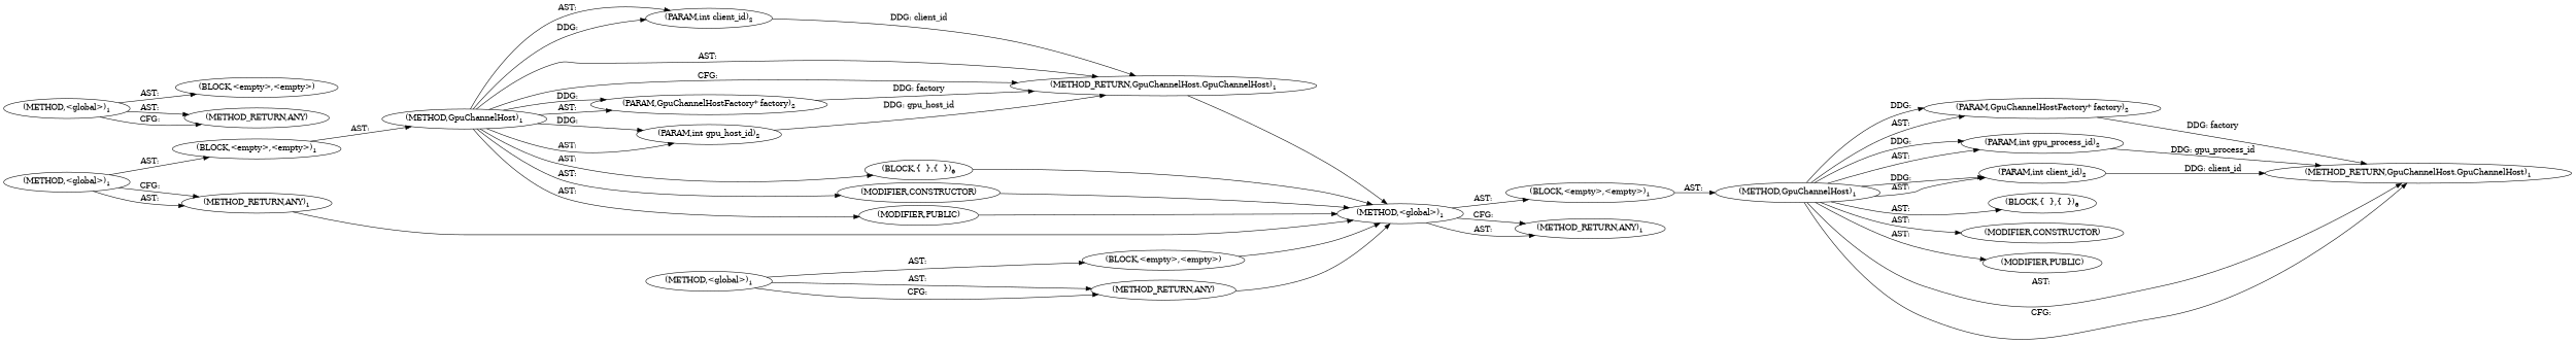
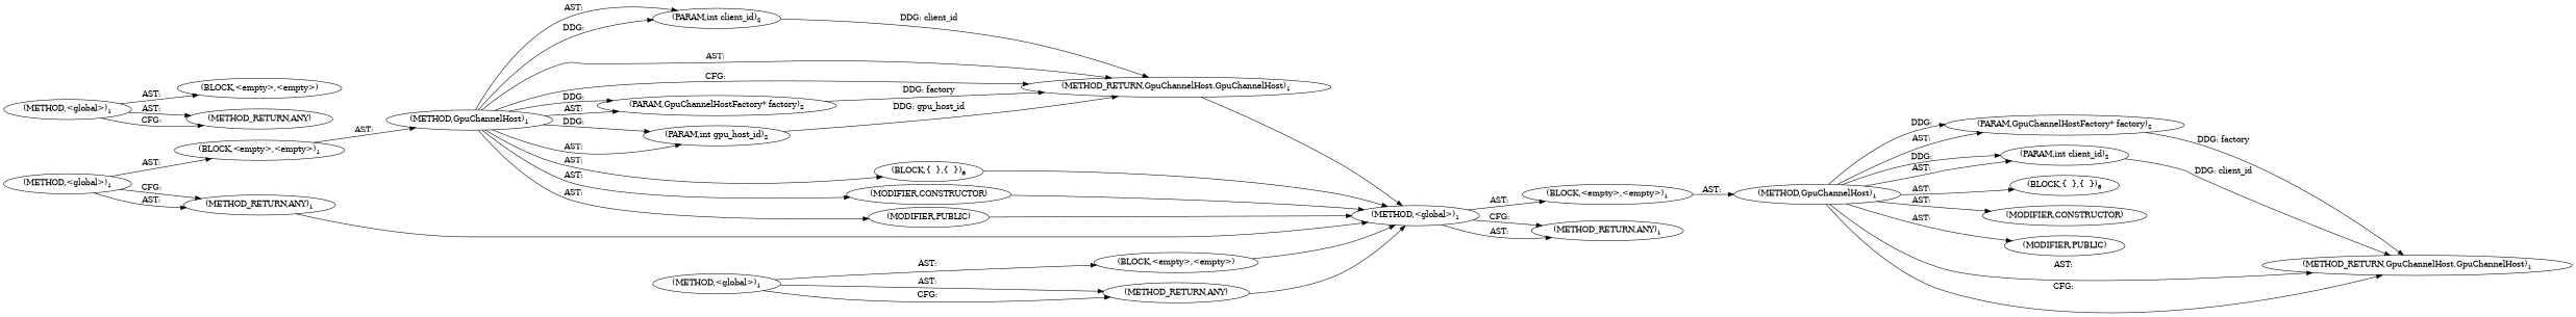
  digraph {
    rankdir=LR
    n1 [label=<(METHOD,&lt;global&gt;)<SUB>1</SUB>>]
    n2 [label=<(BLOCK,&lt;empty&gt;,&lt;empty&gt;)<SUB>1</SUB>>]
    n3 [label=<(METHOD_RETURN,ANY)<SUB>1</SUB>>]
    n4 [label=<(METHOD,GpuChannelHost)<SUB>1</SUB>>]
    n5 [label=<(PARAM,GpuChannelHostFactory* factory)<SUB>2</SUB>>]
-   n6 [label=<(PARAM,int gpu_process_id)<SUB>2</SUB>>]
    n7 [label=<(PARAM,int client_id)<SUB>2</SUB>>]
    n8 [label=<(BLOCK,{  },{  })<SUB>6</SUB>>]
    n9 [label=<(MODIFIER,CONSTRUCTOR)>]
    n10 [label=<(MODIFIER,PUBLIC)>]
    n11 [label=<(METHOD_RETURN,GpuChannelHost.GpuChannelHost)<SUB>1</SUB>>]
    n12 [label=<(METHOD,&lt;global&gt;)<SUB>1</SUB>>]
    n13 [label=<(BLOCK,&lt;empty&gt;,&lt;empty&gt;)>]
    n14 [label=<(METHOD_RETURN,ANY)>]
    n15 [label=<(METHOD,&lt;global&gt;)<SUB>1</SUB>>]
    n16 [label=<(BLOCK,&lt;empty&gt;,&lt;empty&gt;)<SUB>1</SUB>>]
    n17 [label=<(METHOD_RETURN,ANY)<SUB>1</SUB>>]
    n18 [label=<(METHOD,GpuChannelHost)<SUB>1</SUB>>]
    n19 [label=<(PARAM,GpuChannelHostFactory* factory)<SUB>2</SUB>>]
    n20 [label=<(PARAM,int gpu_host_id)<SUB>2</SUB>>]
    n21 [label=<(PARAM,int client_id)<SUB>2</SUB>>]
    n22 [label=<(BLOCK,{  },{  })<SUB>6</SUB>>]
    n23 [label=<(MODIFIER,CONSTRUCTOR)>]
    n24 [label=<(MODIFIER,PUBLIC)>]
    n25 [label=<(METHOD_RETURN,GpuChannelHost.GpuChannelHost)<SUB>1</SUB>>]
    n26 [label=<(METHOD,&lt;global&gt;)<SUB>1</SUB>>]
    n27 [label=<(BLOCK,&lt;empty&gt;,&lt;empty&gt;)>]
    n28 [label=<(METHOD_RETURN,ANY)>]
    n1 -> n2 [label="AST: "]
    n1 -> n3 [label="AST: "]
    n1 -> n3 [label="CFG: "]
    n2 -> n4 [label="AST: "]
    n4 -> n5 [label="AST: "]
    n4 -> n5 [label="DDG: "]
-   n4 -> n6 [label="AST: "]
-   n4 -> n6 [label="DDG: "]
    n4 -> n7 [label="AST: "]
    n4 -> n7 [label="DDG: "]
    n4 -> n8 [label="AST: "]
    n4 -> n9 [label="AST: "]
    n4 -> n10 [label="AST: "]
    n4 -> n11 [label="AST: "]
    n4 -> n11 [label="CFG: "]
    n5 -> n11 [label="DDG: factory"]
-   n6 -> n11 [label="DDG: gpu_process_id"]
    n7 -> n11 [label="DDG: client_id"]
    n12 -> n13 [label="AST: "]
    n12 -> n14 [label="AST: "]
    n12 -> n14 [label="CFG: "]
    n15 -> n16 [label="AST: "]
    n15 -> n17 [label="AST: "]
    n15 -> n17 [label="CFG: "]
    n16 -> n18 [label="AST: "]
    n17 -> n1
    n18 -> n19 [label="AST: "]
    n18 -> n19 [label="DDG: "]
    n18 -> n20 [label="AST: "]
    n18 -> n20 [label="DDG: "]
    n18 -> n21 [label="AST: "]
    n18 -> n21 [label="DDG: "]
    n18 -> n22 [label="AST: "]
    n18 -> n23 [label="AST: "]
    n18 -> n24 [label="AST: "]
    n18 -> n25 [label="AST: "]
    n18 -> n25 [label="CFG: "]
    n19 -> n25 [label="DDG: factory"]
    n20 -> n25 [label="DDG: gpu_host_id"]
    n21 -> n25 [label="DDG: client_id"]
    n22 -> n1
    n23 -> n1
    n24 -> n1
    n25 -> n1
    n26 -> n27 [label="AST: "]
    n26 -> n28 [label="AST: "]
    n26 -> n28 [label="CFG: "]
    n27 -> n1
    n28 -> n1
  }
